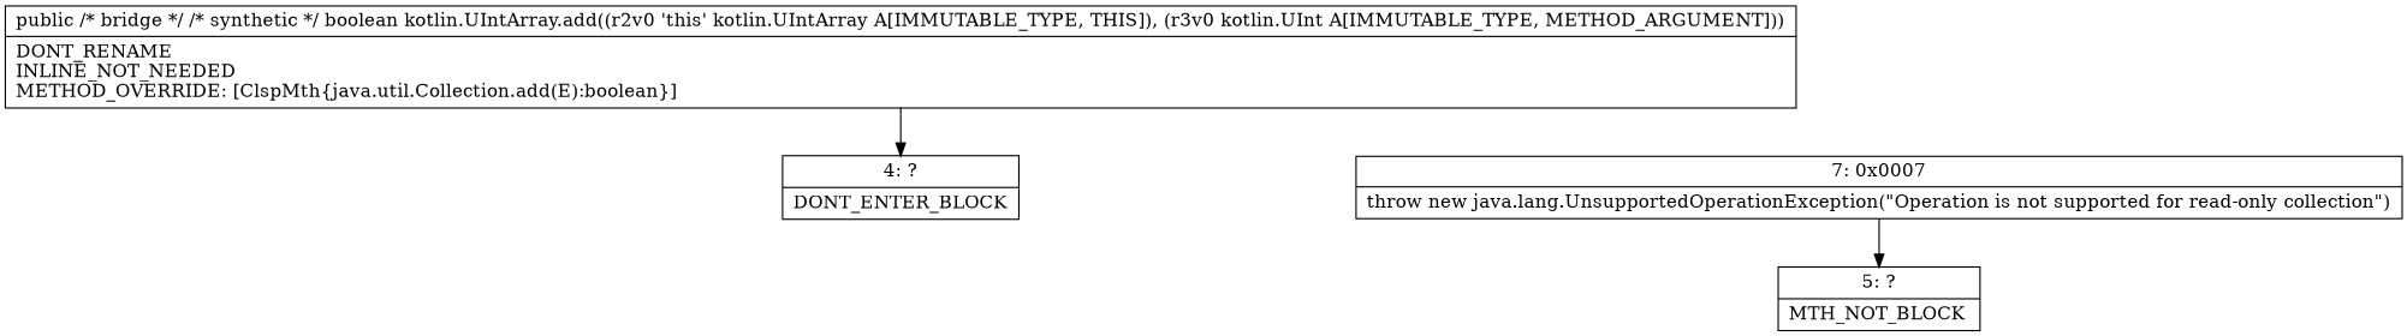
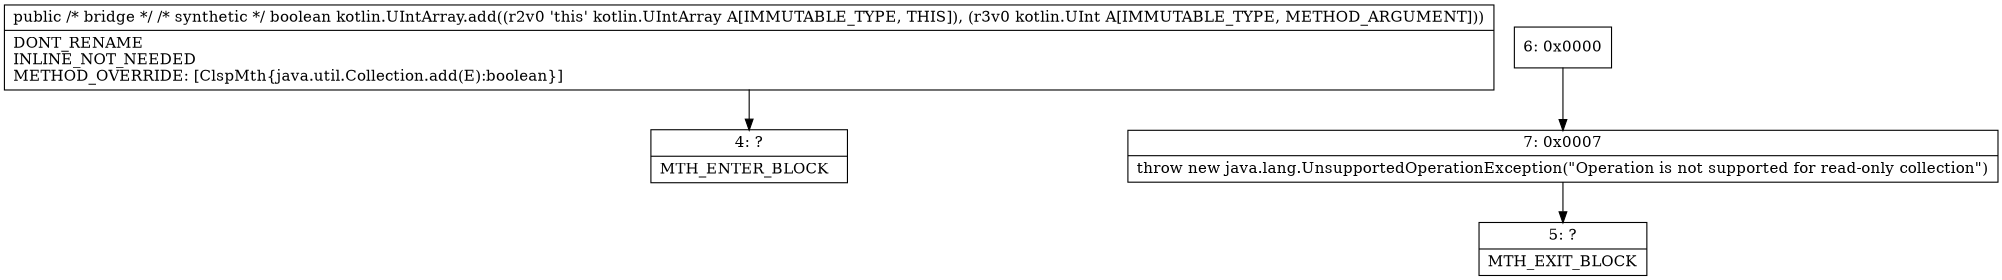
  digraph {
    node [shape=record]
-   n1 [label="{4\:\ ?|DONT_ENTER_BLOCK\l}"]
+   n1 [label="{4\:\ ?|MTH_ENTER_BLOCK\l}"]
+   n2 [label="{6\:\ 0x0000}"]
    n3 [label="{7\:\ 0x0007|throw new java.lang.UnsupportedOperationException(\"Operation is not supported for read\-only collection\")\l}"]
-   n4 [label="{5\:\ ?|MTH_NOT_BLOCK\l}"]
+   n4 [label="{5\:\ ?|MTH_EXIT_BLOCK\l}"]
    n5 [label="{public \/* bridge *\/ \/* synthetic *\/ boolean kotlin.UIntArray.add((r2v0 'this' kotlin.UIntArray A[IMMUTABLE_TYPE, THIS]), (r3v0 kotlin.UInt A[IMMUTABLE_TYPE, METHOD_ARGUMENT]))  | DONT_RENAME\lINLINE_NOT_NEEDED\lMETHOD_OVERRIDE: [ClspMth\{java.util.Collection.add(E):boolean\}]\l}"]
+   n2 -> n3
    n3 -> n4
    n5 -> n1
  }
